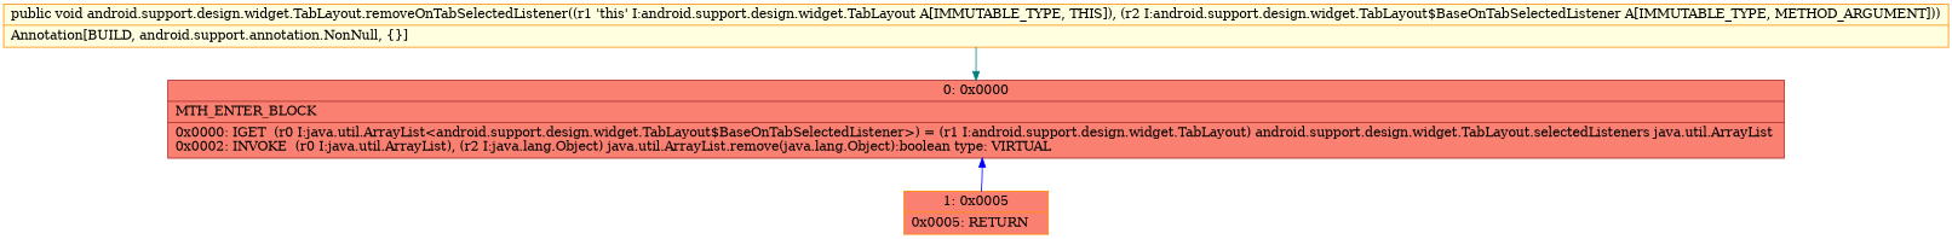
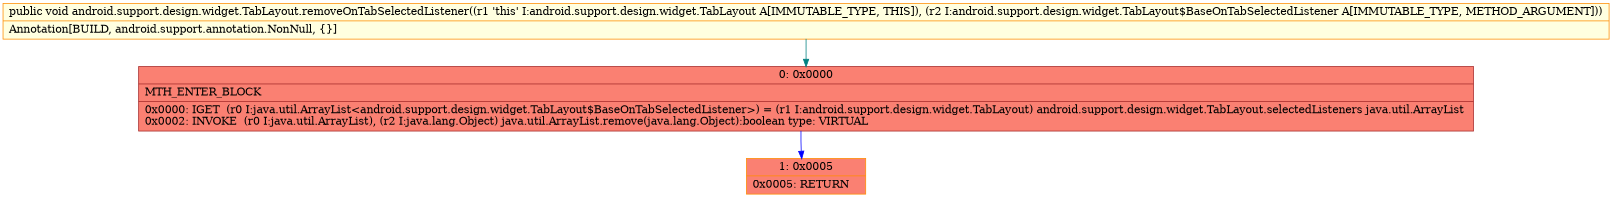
  digraph {
    node [shape=record style=filled fillcolor=salmon color=darkorange]
    n1 [label="{0\:\ 0x0000|MTH_ENTER_BLOCK\l|0x0000: IGET  (r0 I:java.util.ArrayList\<android.support.design.widget.TabLayout$BaseOnTabSelectedListener\>) = (r1 I:android.support.design.widget.TabLayout) android.support.design.widget.TabLayout.selectedListeners java.util.ArrayList \l0x0002: INVOKE  (r0 I:java.util.ArrayList), (r2 I:java.lang.Object) java.util.ArrayList.remove(java.lang.Object):boolean type: VIRTUAL \l}" color=brown]
    n2 [label="{1\:\ 0x0005|0x0005: RETURN   \l}"]
    n3 [label="{public void android.support.design.widget.TabLayout.removeOnTabSelectedListener((r1 'this' I:android.support.design.widget.TabLayout A[IMMUTABLE_TYPE, THIS]), (r2 I:android.support.design.widget.TabLayout$BaseOnTabSelectedListener A[IMMUTABLE_TYPE, METHOD_ARGUMENT]))  | Annotation[BUILD, android.support.annotation.NonNull, \{\}]\l}" fillcolor=lightyellow]
-   n2 -> n1 [color=blue]
+   n1 -> n2 [color=blue]
    n3 -> n1 [color=teal]
  }
